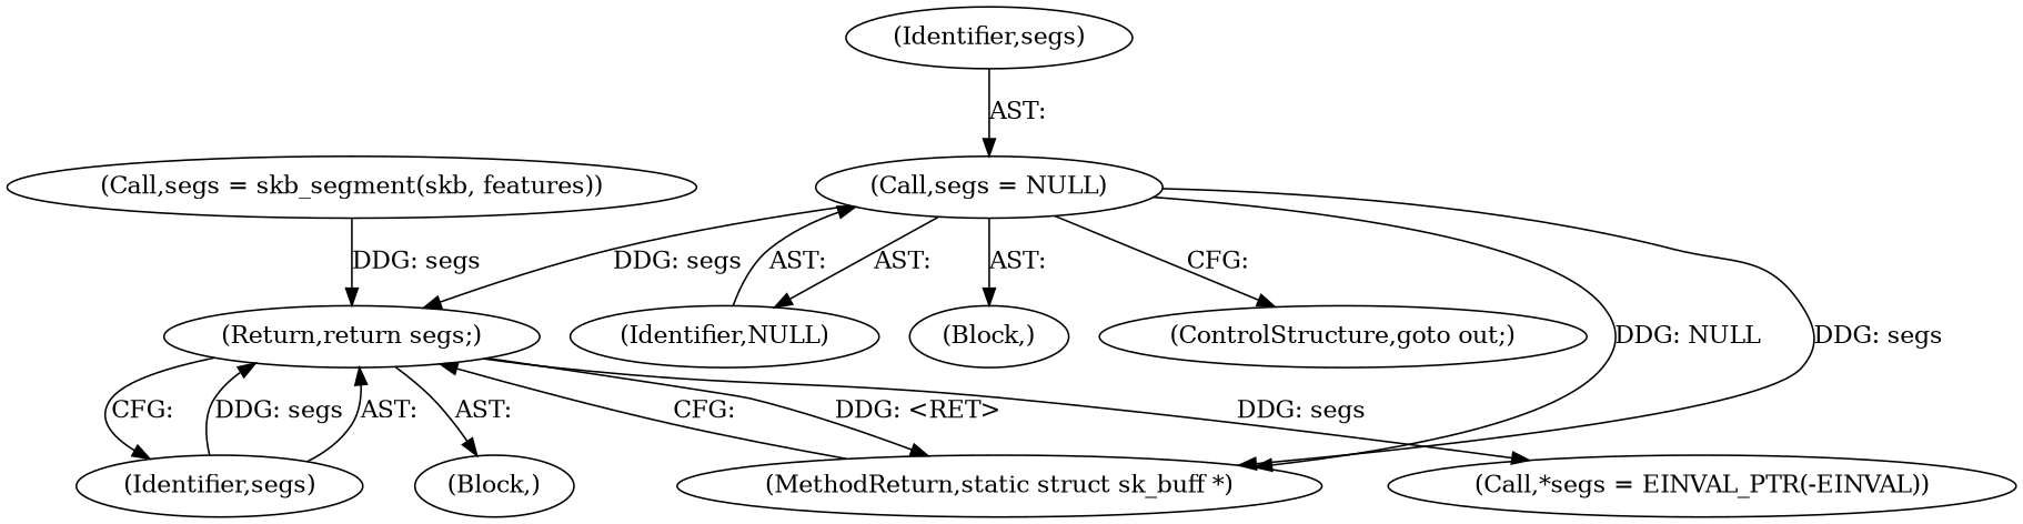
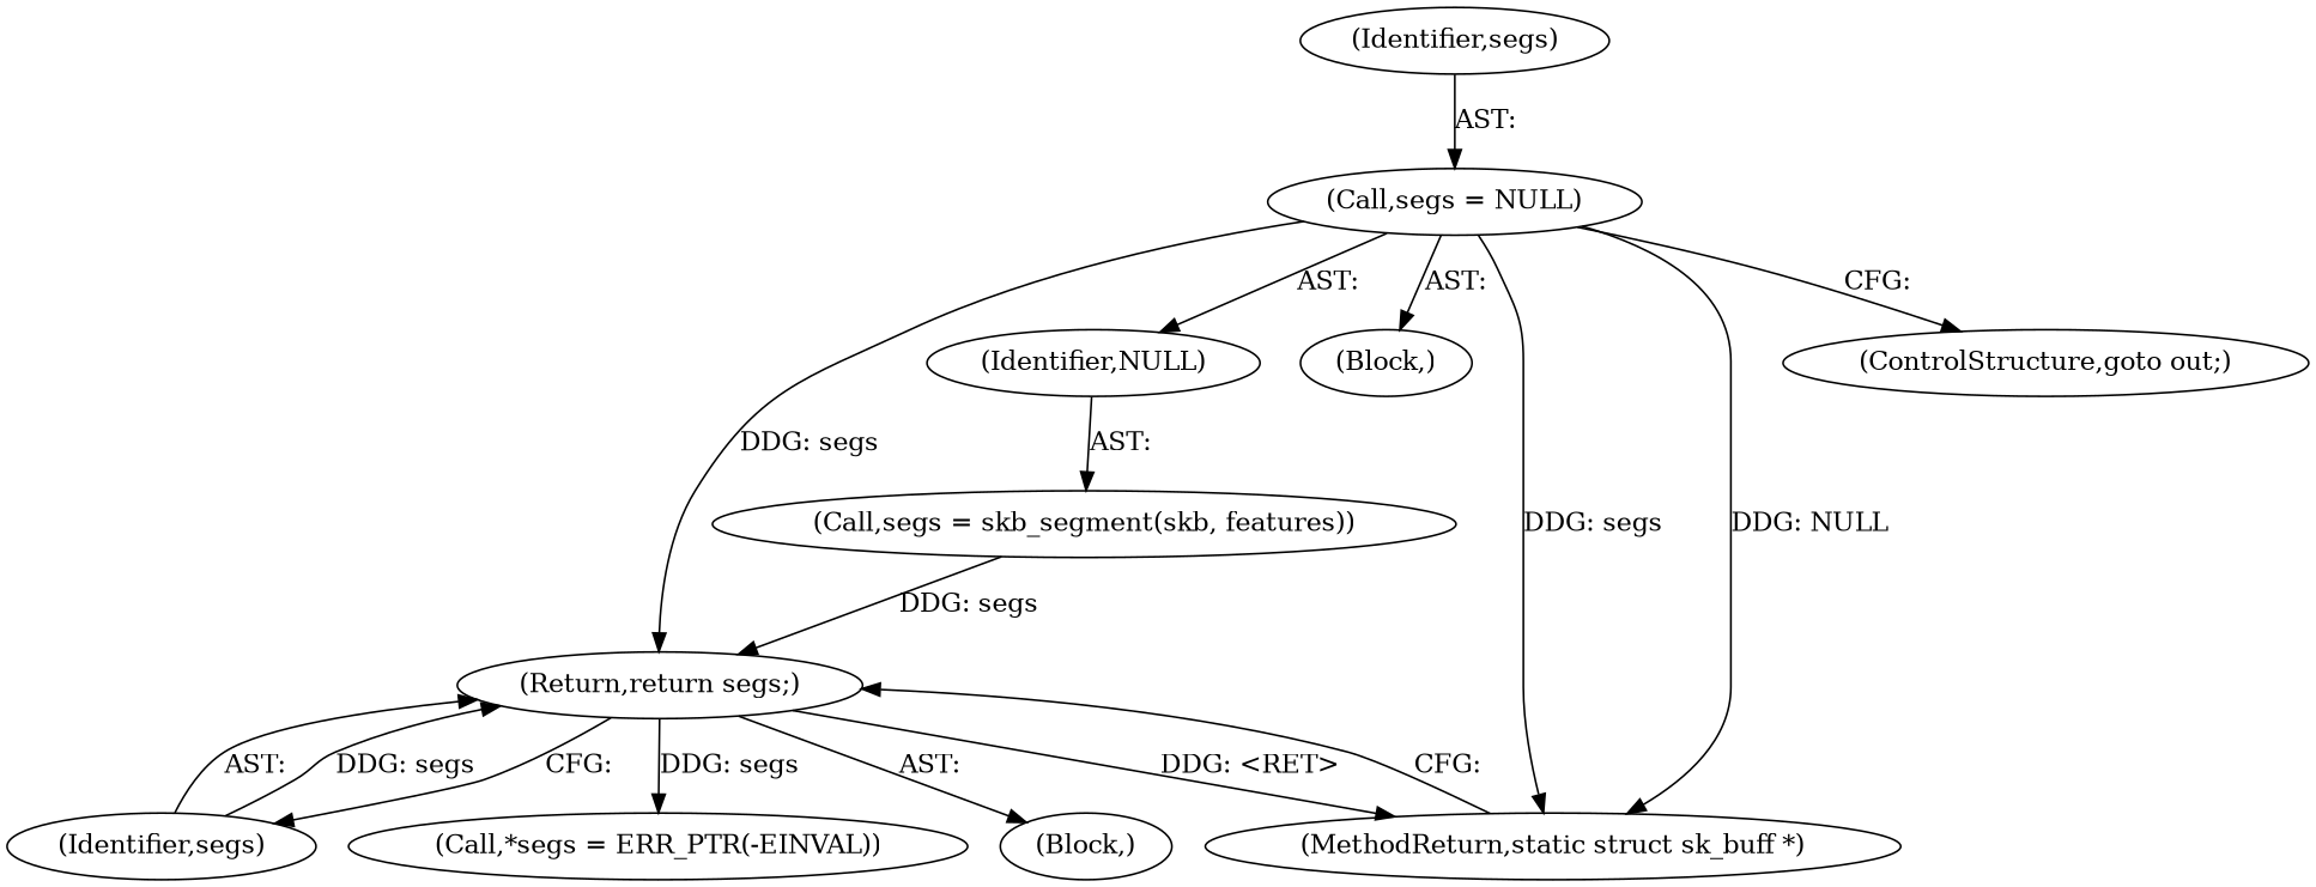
  digraph {
    n1 [label="(Call,segs = NULL)"]
    n2 [label="(Return,return segs;)"]
    n3 [label="(Identifier,NULL)"]
    n4 [label="(Block,)"]
    n5 [label="(MethodReturn,static struct sk_buff *)"]
    n6 [label="(ControlStructure,goto out;)"]
    n7 [label="(Identifier,segs)"]
    n8 [label="(Block,)"]
-   n9 [label="(Call,*segs = EINVAL_PTR(-EINVAL))"]
+   n9 [label="(Call,*segs = ERR_PTR(-EINVAL))"]
    n10 [label="(Call,segs = skb_segment(skb, features))"]
    n11 [label="(Identifier,segs)"]
    n1 -> n2 [label="DDG: segs"]
    n1 -> n3 [label="AST: "]
    n1 -> n4 [label="AST: "]
    n1 -> n5 [label="DDG: segs"]
    n1 -> n5 [label="DDG: NULL"]
    n1 -> n6 [label="CFG: "]
    n2 -> n5 [label="DDG: <RET>"]
    n2 -> n7 [label="CFG: "]
    n2 -> n8 [label="AST: "]
    n2 -> n9 [label="DDG: segs"]
-   n3 -> n1 [label="AST: "]
+   n3 -> n10 [label="AST: "]
    n5 -> n2 [label="CFG: "]
    n7 -> n2 [label="AST: "]
    n7 -> n2 [label="DDG: segs"]
    n10 -> n2 [label="DDG: segs"]
    n11 -> n1 [label="AST: "]
  }
